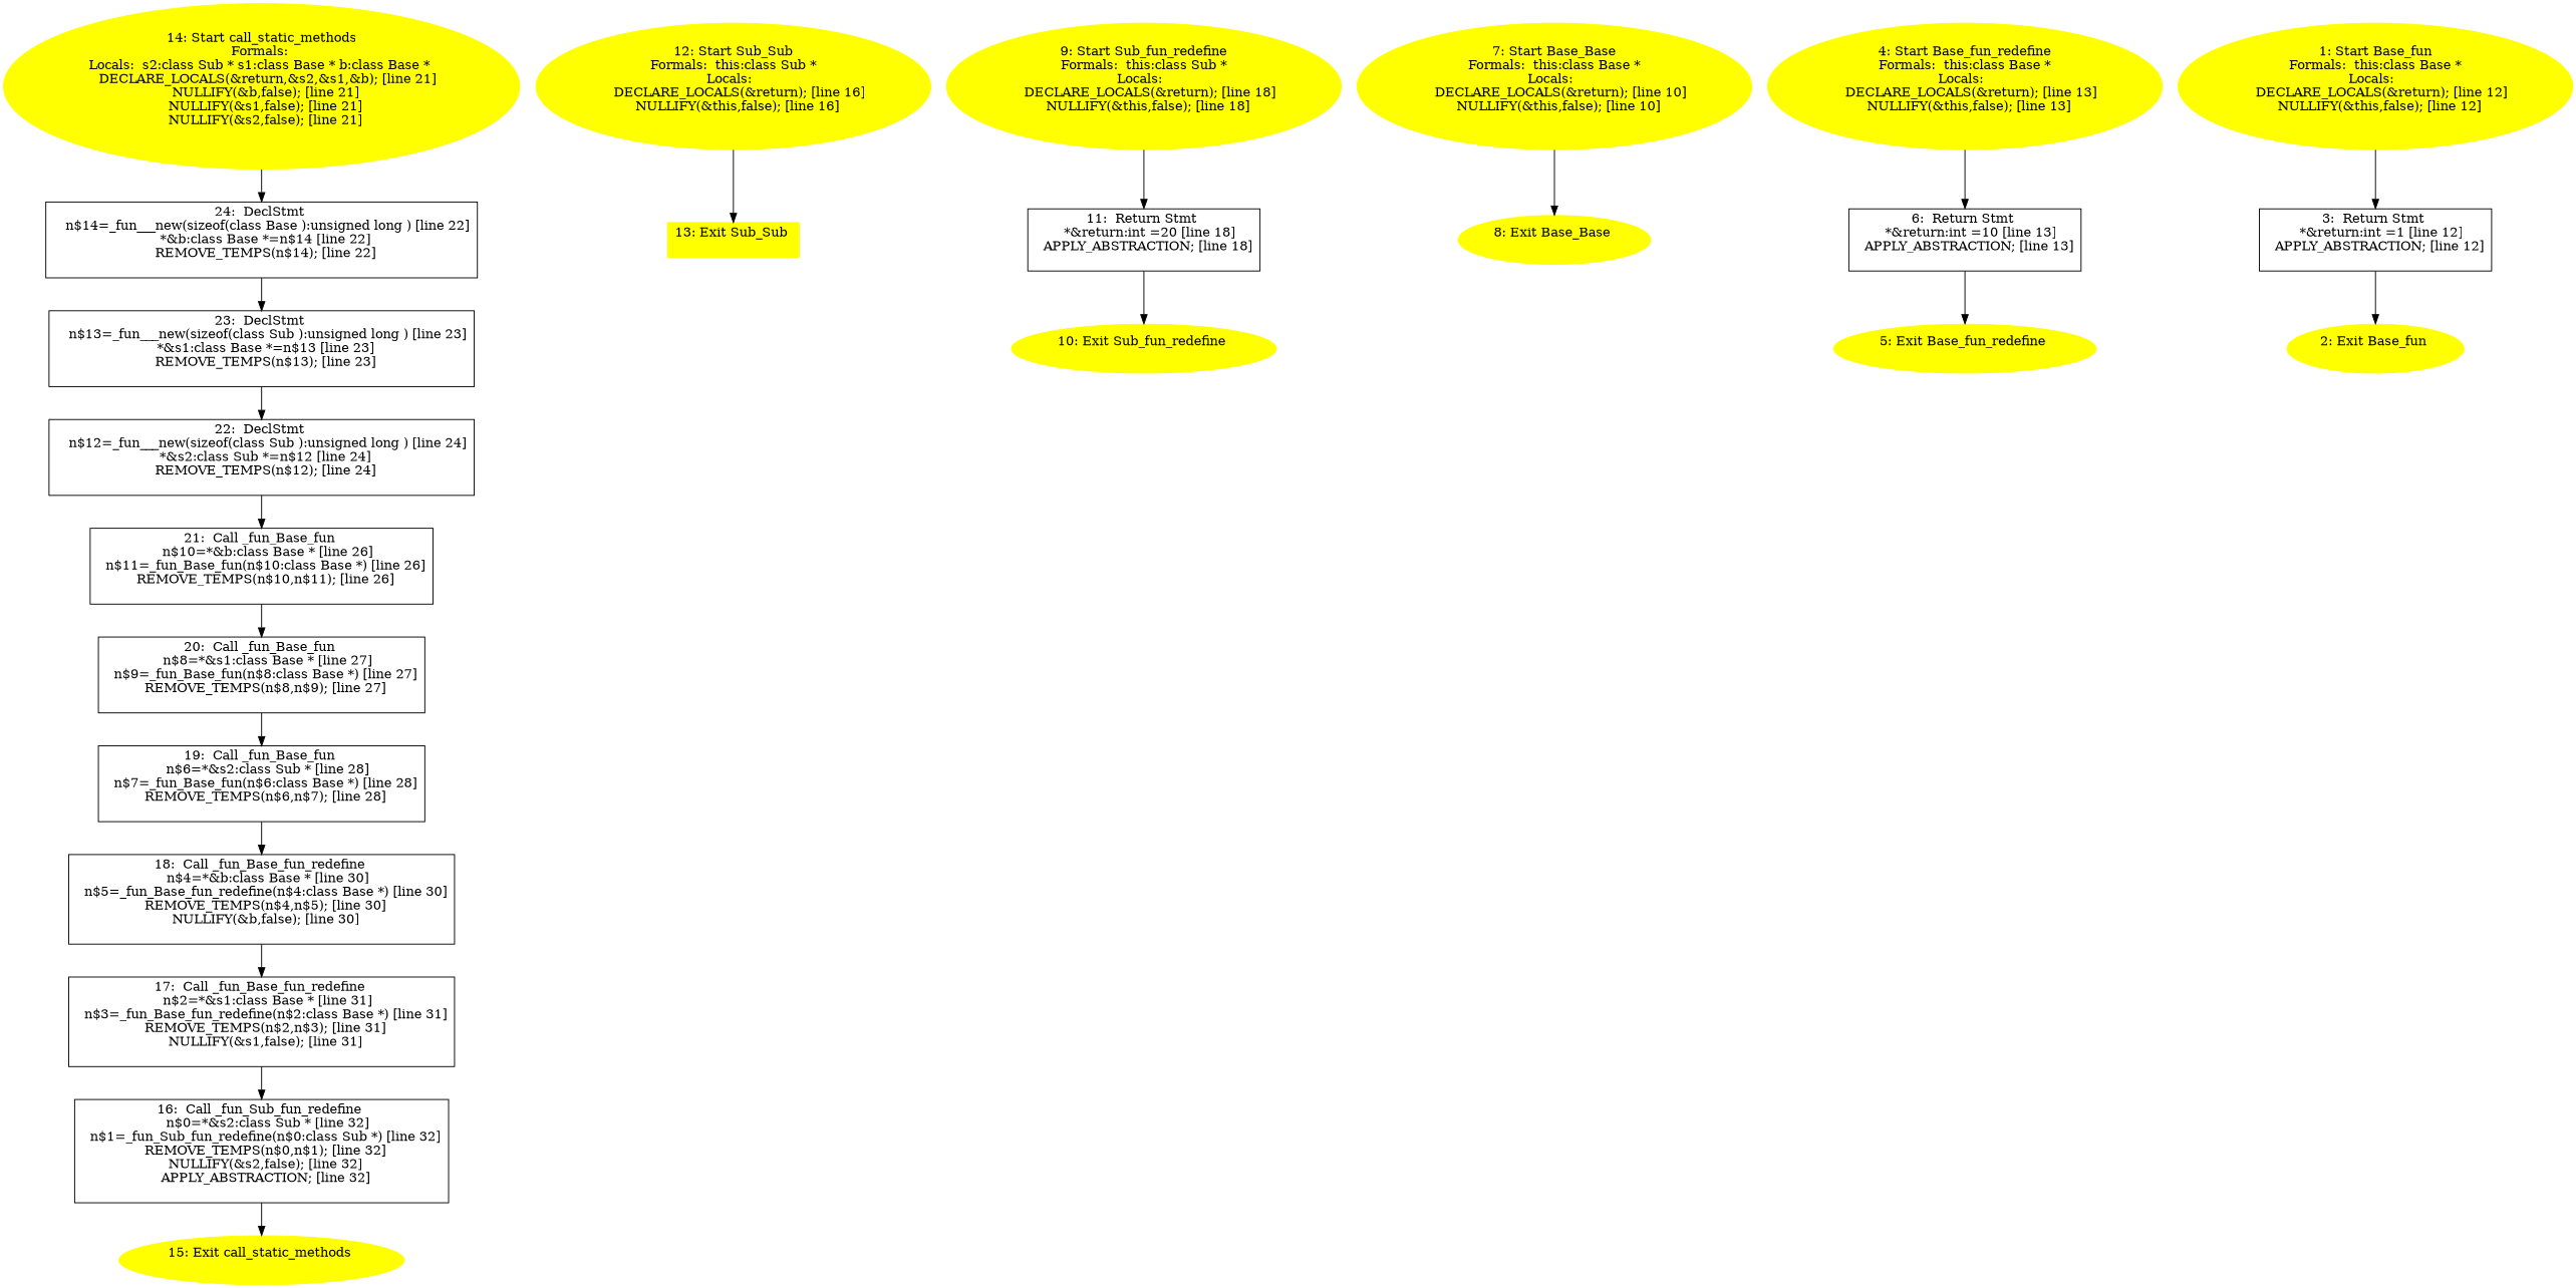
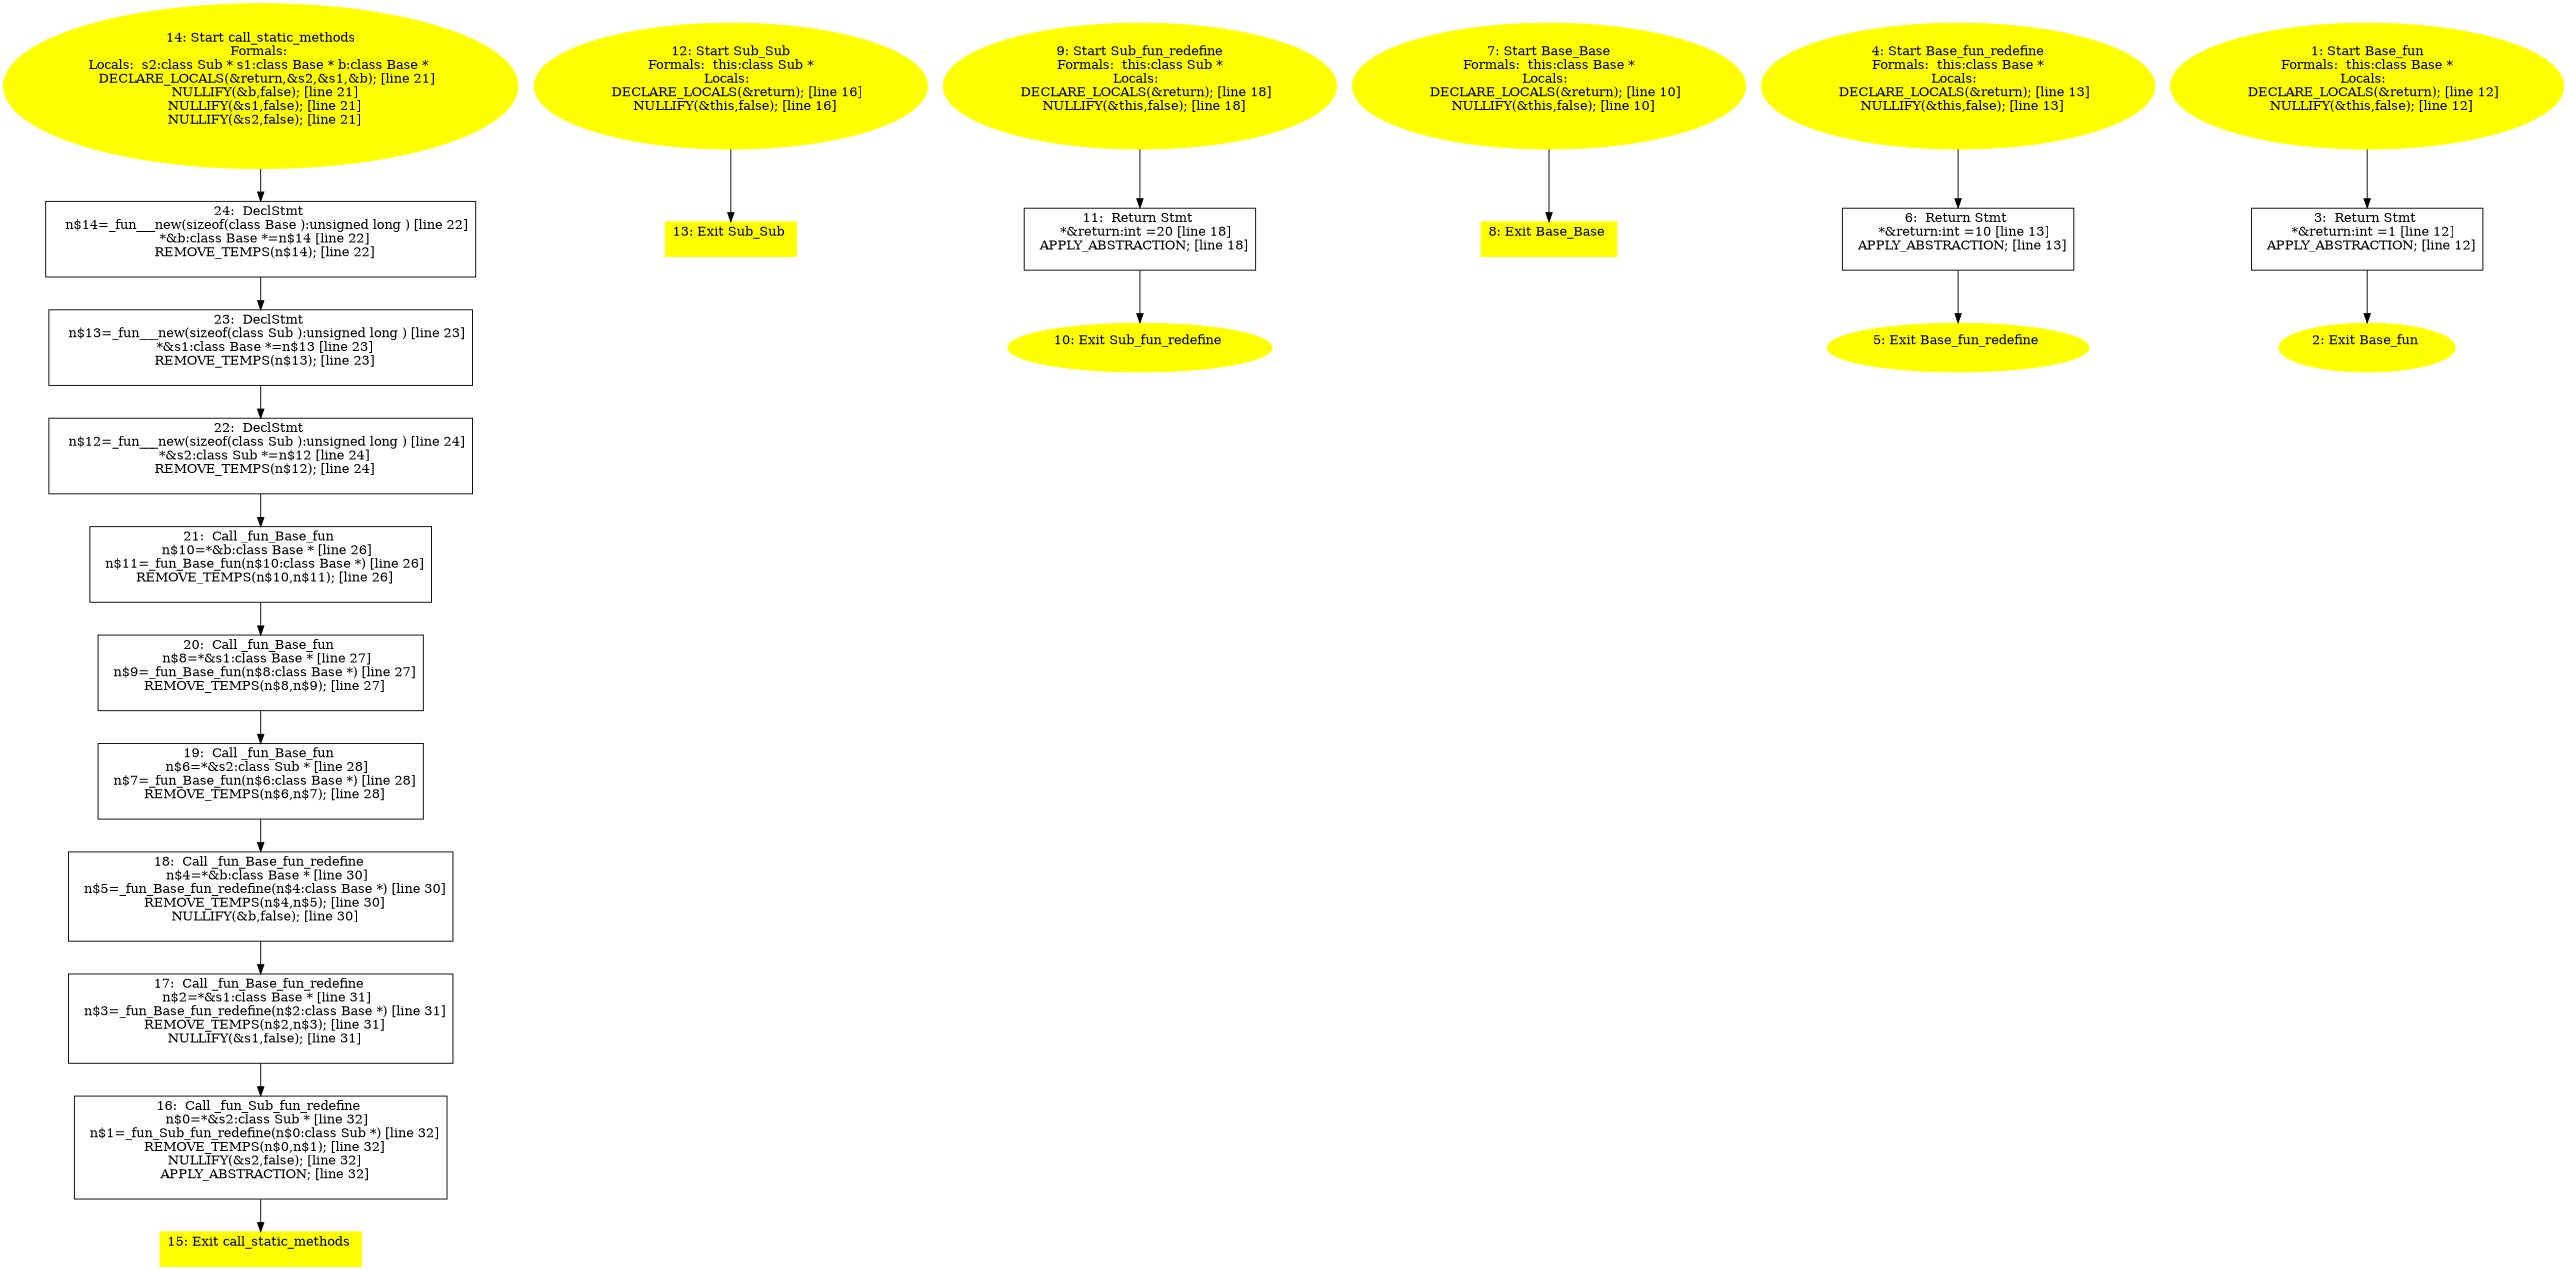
  digraph {
    node [shape=box]
    n1 [label="24:  DeclStmt \n   n$14=_fun___new(sizeof(class Base ):unsigned long ) [line 22]\n  *&b:class Base *=n$14 [line 22]\n  REMOVE_TEMPS(n$14); [line 22]\n "]
    n2 [label="23:  DeclStmt \n   n$13=_fun___new(sizeof(class Sub ):unsigned long ) [line 23]\n  *&s1:class Base *=n$13 [line 23]\n  REMOVE_TEMPS(n$13); [line 23]\n "]
    n3 [label="22:  DeclStmt \n   n$12=_fun___new(sizeof(class Sub ):unsigned long ) [line 24]\n  *&s2:class Sub *=n$12 [line 24]\n  REMOVE_TEMPS(n$12); [line 24]\n "]
    n4 [label="21:  Call _fun_Base_fun \n   n$10=*&b:class Base * [line 26]\n  n$11=_fun_Base_fun(n$10:class Base *) [line 26]\n  REMOVE_TEMPS(n$10,n$11); [line 26]\n "]
    n5 [label="20:  Call _fun_Base_fun \n   n$8=*&s1:class Base * [line 27]\n  n$9=_fun_Base_fun(n$8:class Base *) [line 27]\n  REMOVE_TEMPS(n$8,n$9); [line 27]\n "]
    n6 [label="19:  Call _fun_Base_fun \n   n$6=*&s2:class Sub * [line 28]\n  n$7=_fun_Base_fun(n$6:class Base *) [line 28]\n  REMOVE_TEMPS(n$6,n$7); [line 28]\n "]
    n7 [label="18:  Call _fun_Base_fun_redefine \n   n$4=*&b:class Base * [line 30]\n  n$5=_fun_Base_fun_redefine(n$4:class Base *) [line 30]\n  REMOVE_TEMPS(n$4,n$5); [line 30]\n  NULLIFY(&b,false); [line 30]\n "]
    n8 [label="17:  Call _fun_Base_fun_redefine \n   n$2=*&s1:class Base * [line 31]\n  n$3=_fun_Base_fun_redefine(n$2:class Base *) [line 31]\n  REMOVE_TEMPS(n$2,n$3); [line 31]\n  NULLIFY(&s1,false); [line 31]\n "]
    n9 [label="16:  Call _fun_Sub_fun_redefine \n   n$0=*&s2:class Sub * [line 32]\n  n$1=_fun_Sub_fun_redefine(n$0:class Sub *) [line 32]\n  REMOVE_TEMPS(n$0,n$1); [line 32]\n  NULLIFY(&s2,false); [line 32]\n  APPLY_ABSTRACTION; [line 32]\n "]
-   n10 [color=yellow label="15: Exit call_static_methods \n  " style=filled shape=""]
+   n10 [color=yellow label="15: Exit call_static_methods \n  " style=filled]
    n11 [color=yellow label="14: Start call_static_methods\nFormals: \nLocals:  s2:class Sub * s1:class Base * b:class Base * \n   DECLARE_LOCALS(&return,&s2,&s1,&b); [line 21]\n  NULLIFY(&b,false); [line 21]\n  NULLIFY(&s1,false); [line 21]\n  NULLIFY(&s2,false); [line 21]\n " style=filled shape=""]
    n12 [color=yellow label="13: Exit Sub_Sub \n  " style=filled]
    n13 [color=yellow label="12: Start Sub_Sub\nFormals:  this:class Sub *\nLocals:  \n   DECLARE_LOCALS(&return); [line 16]\n  NULLIFY(&this,false); [line 16]\n " style=filled shape=""]
    n14 [label="11:  Return Stmt \n   *&return:int =20 [line 18]\n  APPLY_ABSTRACTION; [line 18]\n "]
    n15 [color=yellow label="10: Exit Sub_fun_redefine \n  " style=filled shape=""]
    n16 [color=yellow label="9: Start Sub_fun_redefine\nFormals:  this:class Sub *\nLocals:  \n   DECLARE_LOCALS(&return); [line 18]\n  NULLIFY(&this,false); [line 18]\n " style=filled shape=""]
-   n17 [color=yellow label="8: Exit Base_Base \n  " style=filled shape=""]
+   n17 [color=yellow label="8: Exit Base_Base \n  " style=filled]
    n18 [color=yellow label="7: Start Base_Base\nFormals:  this:class Base *\nLocals:  \n   DECLARE_LOCALS(&return); [line 10]\n  NULLIFY(&this,false); [line 10]\n " style=filled shape=""]
    n19 [label="6:  Return Stmt \n   *&return:int =10 [line 13]\n  APPLY_ABSTRACTION; [line 13]\n "]
    n20 [color=yellow label="5: Exit Base_fun_redefine \n  " style=filled shape=""]
    n21 [color=yellow label="4: Start Base_fun_redefine\nFormals:  this:class Base *\nLocals:  \n   DECLARE_LOCALS(&return); [line 13]\n  NULLIFY(&this,false); [line 13]\n " style=filled shape=""]
    n22 [label="3:  Return Stmt \n   *&return:int =1 [line 12]\n  APPLY_ABSTRACTION; [line 12]\n "]
    n23 [color=yellow label="2: Exit Base_fun \n  " style=filled shape=""]
    n24 [color=yellow label="1: Start Base_fun\nFormals:  this:class Base *\nLocals:  \n   DECLARE_LOCALS(&return); [line 12]\n  NULLIFY(&this,false); [line 12]\n " style=filled shape=""]
    n1 -> n2
    n2 -> n3
    n3 -> n4
    n4 -> n5
    n5 -> n6
    n6 -> n7
    n7 -> n8
    n8 -> n9
    n9 -> n10
    n11 -> n1
    n13 -> n12
    n14 -> n15
    n16 -> n14
    n18 -> n17
    n19 -> n20
    n21 -> n19
    n22 -> n23
    n24 -> n22
  }
